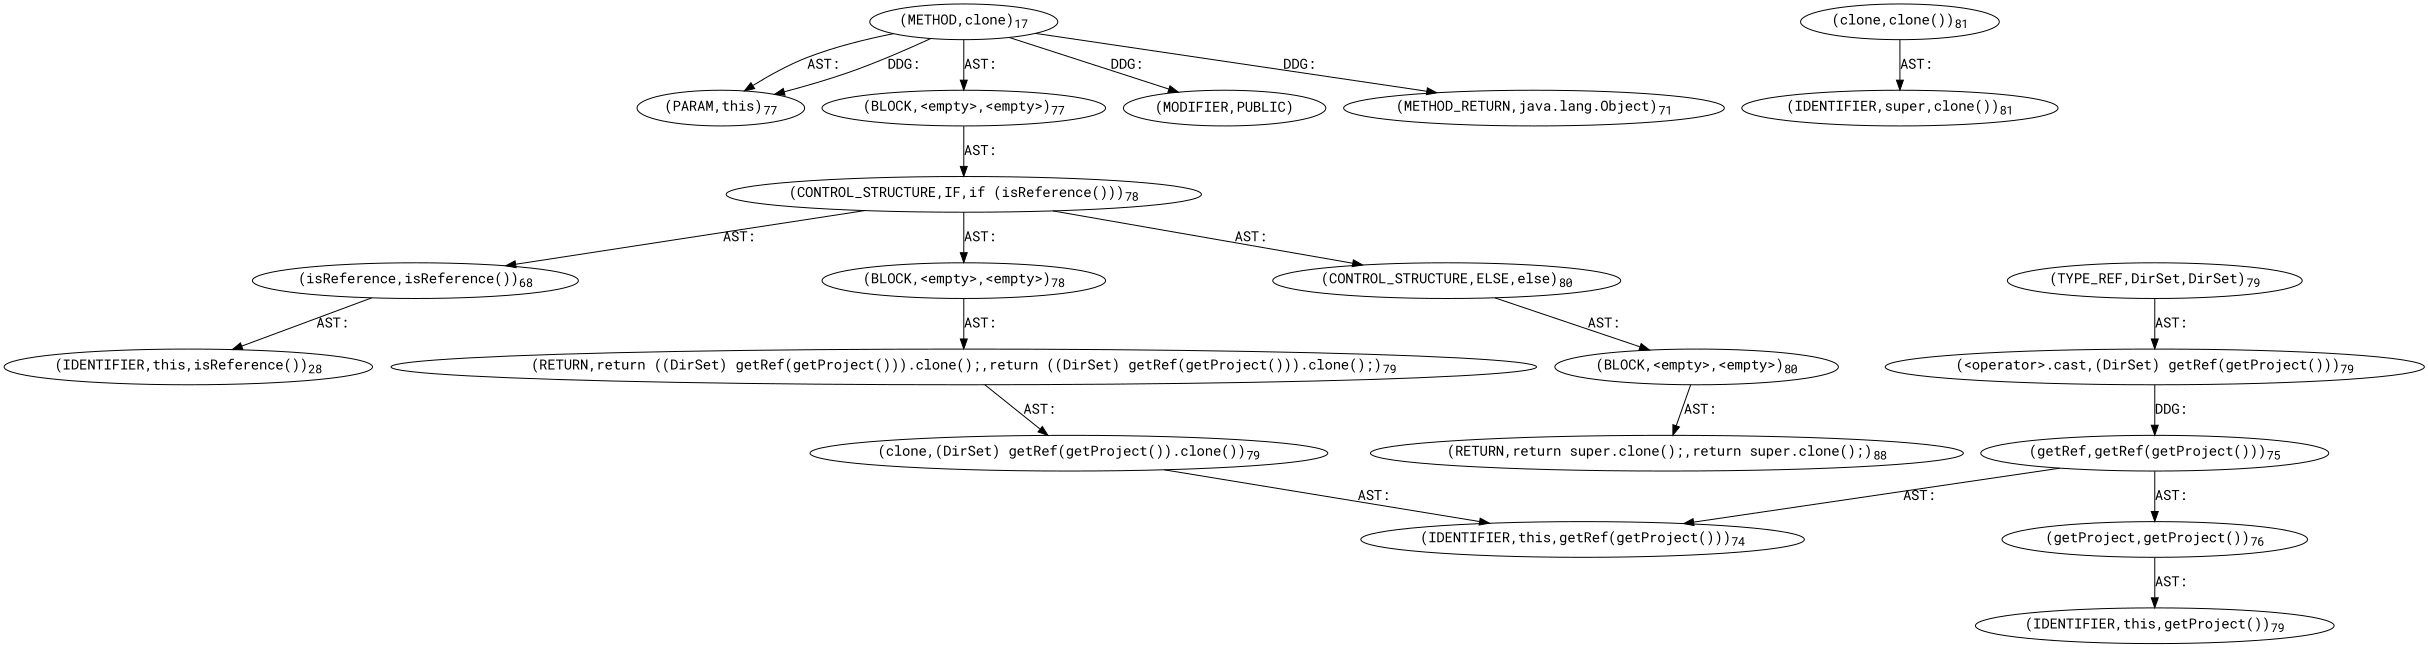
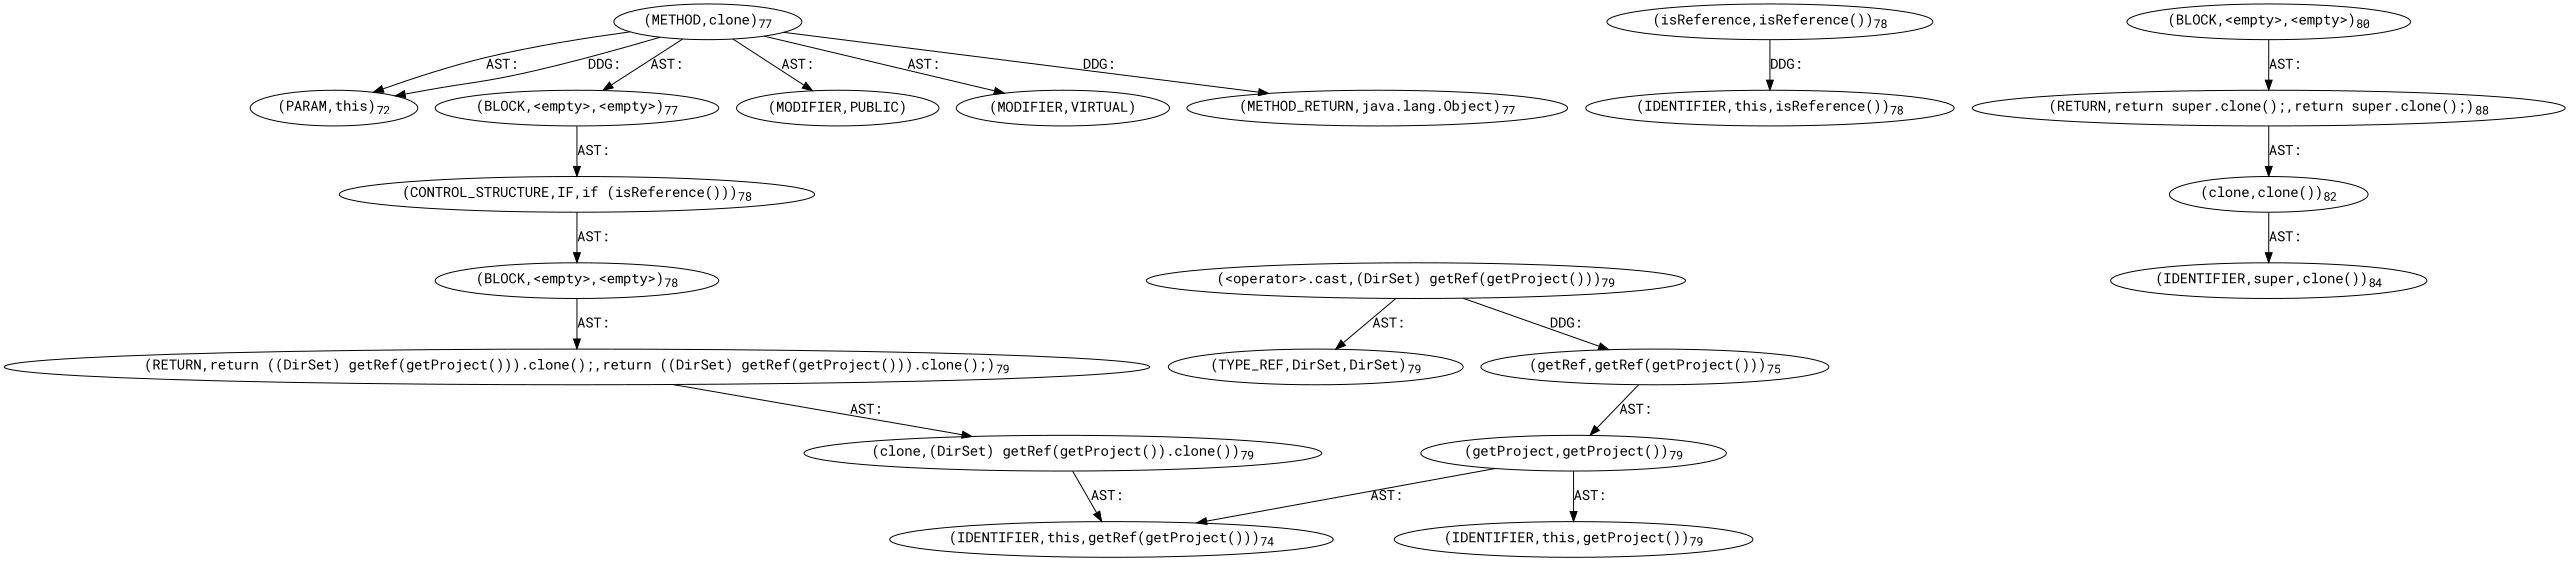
  digraph {
    fontname="Roboto Mono"
    node [fontname="Roboto Mono"]
    edge [fontname="Roboto Mono"]
-   n1 [label=<(METHOD,clone)<SUB>17</SUB>>]
-   n2 [label=<(PARAM,this)<SUB>77</SUB>>]
+   n1 [label=<(METHOD,clone)<SUB>77</SUB>>]
+   n2 [label=<(PARAM,this)<SUB>72</SUB>>]
    n3 [label=<(BLOCK,&lt;empty&gt;,&lt;empty&gt;)<SUB>77</SUB>>]
    n4 [label=<(MODIFIER,PUBLIC)>]
-   n6 [label=<(METHOD_RETURN,java.lang.Object)<SUB>71</SUB>>]
+   n5 [label=<(MODIFIER,VIRTUAL)>]
+   n6 [label=<(METHOD_RETURN,java.lang.Object)<SUB>77</SUB>>]
    n7 [label=<(CONTROL_STRUCTURE,IF,if (isReference()))<SUB>78</SUB>>]
-   n8 [label=<(isReference,isReference())<SUB>68</SUB>>]
+   n8 [label=<(isReference,isReference())<SUB>78</SUB>>]
    n9 [label=<(BLOCK,&lt;empty&gt;,&lt;empty&gt;)<SUB>78</SUB>>]
-   n10 [label=<(CONTROL_STRUCTURE,ELSE,else)<SUB>80</SUB>>]
-   n11 [label=<(IDENTIFIER,this,isReference())<SUB>28</SUB>>]
+   n11 [label=<(IDENTIFIER,this,isReference())<SUB>78</SUB>>]
    n12 [label=<(RETURN,return ((DirSet) getRef(getProject())).clone();,return ((DirSet) getRef(getProject())).clone();)<SUB>79</SUB>>]
    n13 [label=<(BLOCK,&lt;empty&gt;,&lt;empty&gt;)<SUB>80</SUB>>]
    n14 [label=<(clone,(DirSet) getRef(getProject()).clone())<SUB>79</SUB>>]
    n15 [label=<(IDENTIFIER,this,getRef(getProject()))<SUB>74</SUB>>]
    n16 [label=<(&lt;operator&gt;.cast,(DirSet) getRef(getProject()))<SUB>79</SUB>>]
    n17 [label=<(TYPE_REF,DirSet,DirSet)<SUB>79</SUB>>]
    n18 [label=<(getRef,getRef(getProject()))<SUB>75</SUB>>]
-   n19 [label=<(getProject,getProject())<SUB>76</SUB>>]
+   n19 [label=<(getProject,getProject())<SUB>79</SUB>>]
    n20 [label=<(IDENTIFIER,this,getProject())<SUB>79</SUB>>]
    n21 [label=<(RETURN,return super.clone();,return super.clone();)<SUB>88</SUB>>]
-   n22 [label=<(clone,clone())<SUB>81</SUB>>]
-   n23 [label=<(IDENTIFIER,super,clone())<SUB>81</SUB>>]
+   n22 [label=<(clone,clone())<SUB>82</SUB>>]
+   n23 [label=<(IDENTIFIER,super,clone())<SUB>84</SUB>>]
    n1 -> n2 [label="AST: "]
    n1 -> n2 [label="DDG: "]
    n1 -> n3 [label="AST: "]
-   n1 -> n4 [label="DDG: "]
+   n1 -> n4 [label="AST: "]
+   n1 -> n5 [label="AST: "]
    n1 -> n6 [label="DDG: "]
    n3 -> n7 [label="AST: "]
-   n7 -> n8 [label="AST: "]
    n7 -> n9 [label="AST: "]
-   n7 -> n10 [label="AST: "]
-   n8 -> n11 [label="AST: "]
+   n8 -> n11 [label="DDG: "]
    n9 -> n12 [label="AST: "]
-   n10 -> n13 [label="AST: "]
    n12 -> n14 [label="AST: "]
    n13 -> n21 [label="AST: "]
    n14 -> n15 [label="AST: "]
-   n17 -> n16 [label="AST: "]
+   n16 -> n17 [label="AST: "]
    n16 -> n18 [label="DDG: "]
-   n18 -> n15 [label="AST: "]
+   n19 -> n15 [label="AST: "]
    n18 -> n19 [label="AST: "]
    n19 -> n20 [label="AST: "]
+   n21 -> n22 [label="AST: "]
    n22 -> n23 [label="AST: "]
  }
